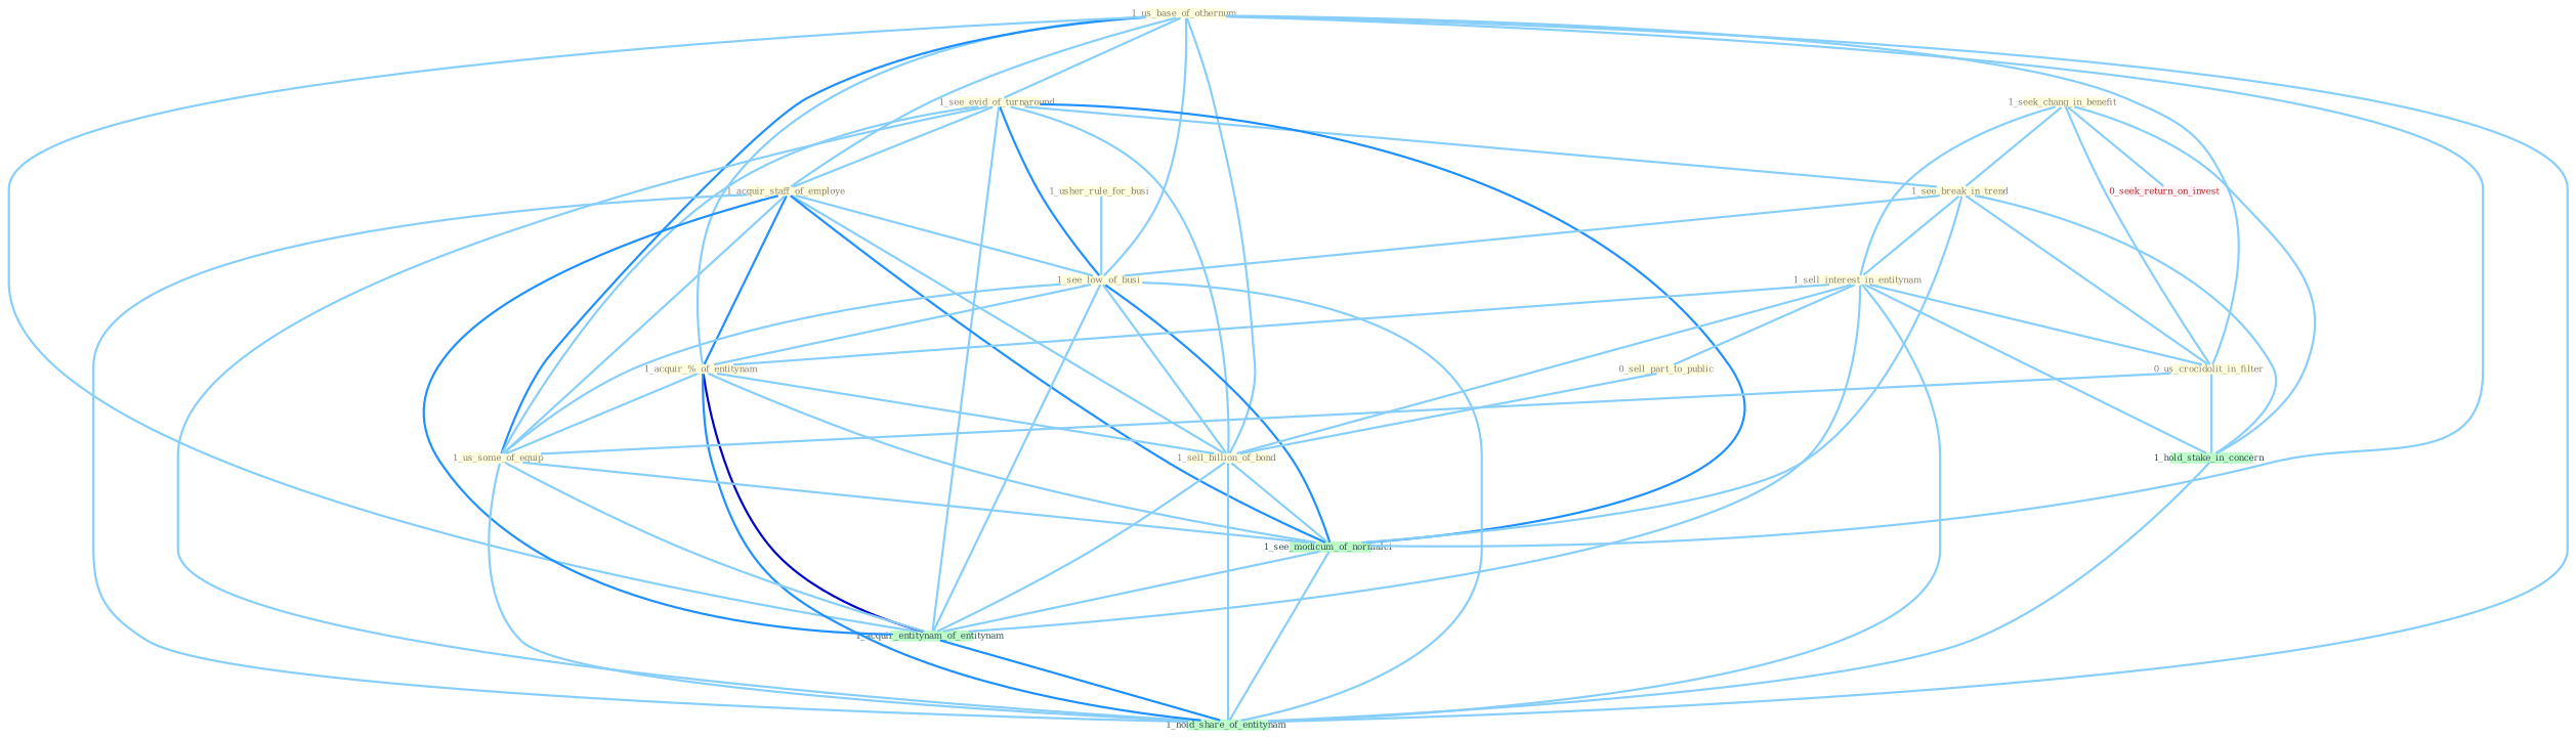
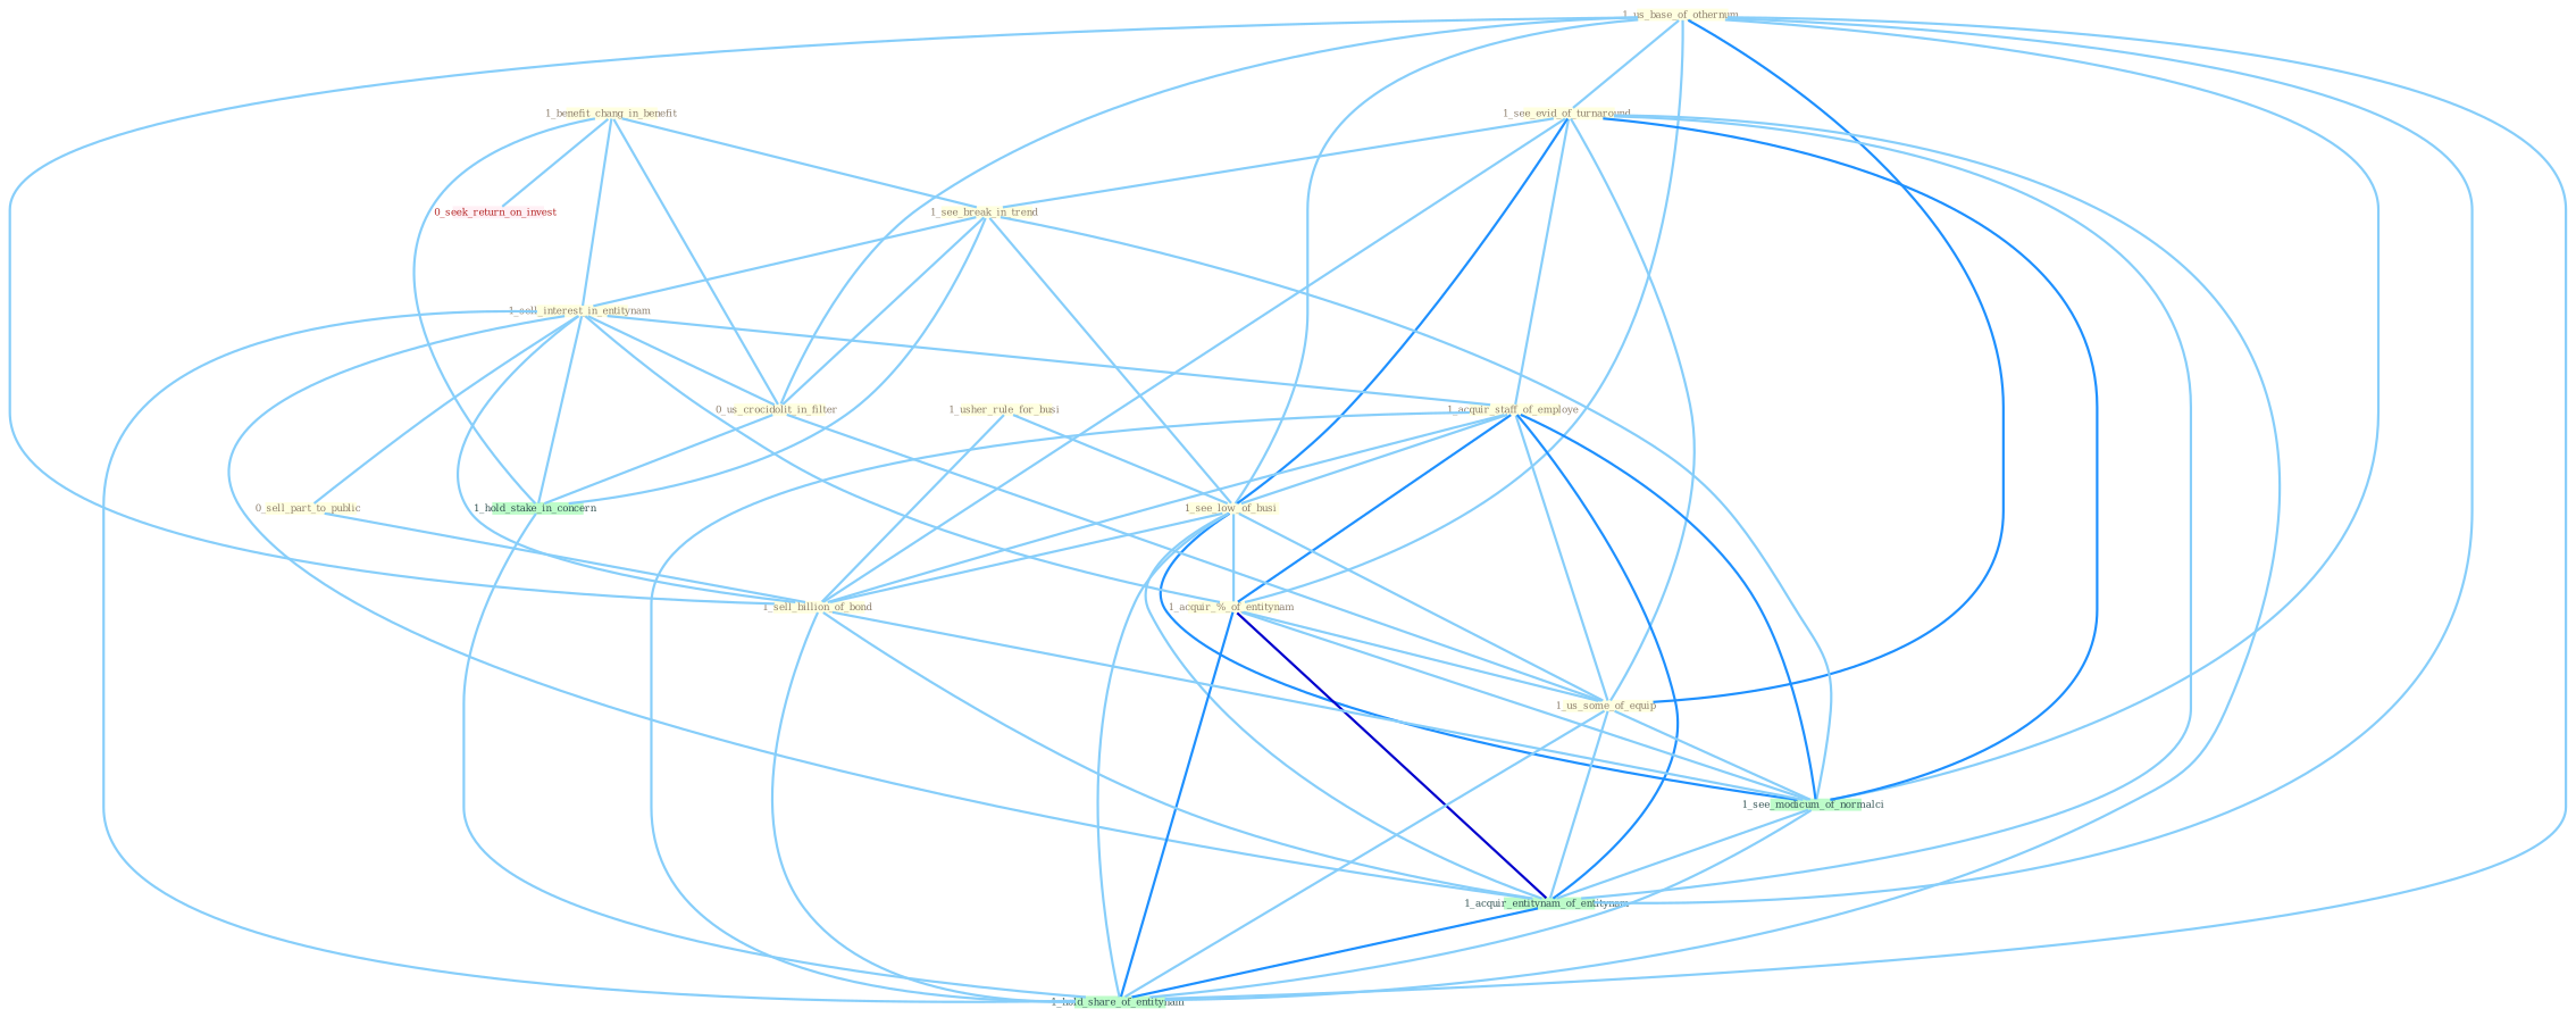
  graph {
    node [color="#ffffe0" fixedsize=true fontcolor="#8b7d6b" fontsize=4 shape=polygon style=filled]
    edge [color="#87cefa" w=1]
-   "1_seek_chang_in_benefit " [height=.06 width=.5]
+   "1_seek_chang_in_benefit " [height=.06 width=.5 label="1_benefit_chang_in_benefit"]
    "1_us_base_of_othernum " [height=.06 width=.5]
    "1_see_evid_of_turnaround " [height=.06 width=.5]
    "1_see_break_in_trend " [height=.06 width=.5]
    "1_acquir_staff_of_employe " [height=.06 width=.5]
    "1_usher_rule_for_busi " [height=.06 width=.5]
    "1_see_low_of_busi " [height=.06 width=.5]
    "1_sell_interest_in_entitynam " [height=.06 width=.5]
    "0_sell_part_to_public " [height=.06 width=.5]
    "1_acquir_%_of_entitynam " [height=.06 width=.5]
    "0_us_crocidolit_in_filter " [height=.06 width=.5]
    "1_us_some_of_equip " [height=.06 width=.5]
    "1_sell_billion_of_bond " [height=.06 width=.5]
    "0_seek_return_on_invest " [color="#fff0f5" fontcolor="#b22222" height=.06 width=.5]
    "1_hold_stake_in_concern " [color="#BDFCC9" fontcolor="#2f4f4f" height=.06 width=.5]
    "1_see_modicum_of_normalci " [color="#BDFCC9" fontcolor="#2f4f4f" height=.06 width=.5]
    "1_acquir_entitynam_of_entitynam " [color="#BDFCC9" fontcolor="#2f4f4f" height=.06 width=.5]
    "1_hold_share_of_entitynam " [color="#BDFCC9" fontcolor="#2f4f4f" height=.06 width=.5]
    subgraph sub_1 {
      "1_seek_chang_in_benefit "
      "1_us_base_of_othernum "
      "1_see_evid_of_turnaround "
      "1_see_break_in_trend "
      "1_acquir_staff_of_employe "
      "1_usher_rule_for_busi "
      "1_see_low_of_busi "
      "1_sell_interest_in_entitynam "
      "0_sell_part_to_public "
      "1_acquir_%_of_entitynam "
      "0_us_crocidolit_in_filter "
      "1_us_some_of_equip "
      "1_sell_billion_of_bond "
    }
    subgraph sub_2 {
      "0_seek_return_on_invest "
    }
    "1_seek_chang_in_benefit " -- "1_see_break_in_trend "
    "1_seek_chang_in_benefit " -- "1_sell_interest_in_entitynam "
    "1_seek_chang_in_benefit " -- "0_us_crocidolit_in_filter "
    "1_seek_chang_in_benefit " -- "0_seek_return_on_invest "
    "1_seek_chang_in_benefit " -- "1_hold_stake_in_concern "
    "1_us_base_of_othernum " -- "1_see_evid_of_turnaround "
-   "1_us_base_of_othernum " -- "1_acquir_staff_of_employe "
+   "1_sell_interest_in_entitynam " -- "1_acquir_staff_of_employe "
    "1_us_base_of_othernum " -- "1_see_low_of_busi "
    "1_us_base_of_othernum " -- "1_acquir_%_of_entitynam "
    "1_us_base_of_othernum " -- "0_us_crocidolit_in_filter "
    "1_us_base_of_othernum " -- "1_us_some_of_equip " [color="#1e90ff" w=2]
    "1_us_base_of_othernum " -- "1_sell_billion_of_bond "
    "1_us_base_of_othernum " -- "1_see_modicum_of_normalci "
    "1_us_base_of_othernum " -- "1_acquir_entitynam_of_entitynam "
    "1_us_base_of_othernum " -- "1_hold_share_of_entitynam "
    "1_see_evid_of_turnaround " -- "1_see_break_in_trend "
    "1_see_evid_of_turnaround " -- "1_acquir_staff_of_employe "
    "1_see_evid_of_turnaround " -- "1_see_low_of_busi " [color="#1e90ff" w=2]
    "1_see_evid_of_turnaround " -- "1_us_some_of_equip "
    "1_see_evid_of_turnaround " -- "1_sell_billion_of_bond "
    "1_see_evid_of_turnaround " -- "1_see_modicum_of_normalci " [color="#1e90ff" w=2]
    "1_see_evid_of_turnaround " -- "1_acquir_entitynam_of_entitynam "
    "1_see_evid_of_turnaround " -- "1_hold_share_of_entitynam "
    "1_see_break_in_trend " -- "1_see_low_of_busi "
    "1_see_break_in_trend " -- "1_sell_interest_in_entitynam "
    "1_see_break_in_trend " -- "0_us_crocidolit_in_filter "
    "1_see_break_in_trend " -- "1_hold_stake_in_concern "
    "1_see_break_in_trend " -- "1_see_modicum_of_normalci "
    "1_acquir_staff_of_employe " -- "1_see_low_of_busi "
    "1_acquir_staff_of_employe " -- "1_acquir_%_of_entitynam " [color="#1e90ff" w=2]
    "1_acquir_staff_of_employe " -- "1_us_some_of_equip "
    "1_acquir_staff_of_employe " -- "1_sell_billion_of_bond "
    "1_acquir_staff_of_employe " -- "1_see_modicum_of_normalci " [color="#1e90ff"]
    "1_acquir_staff_of_employe " -- "1_acquir_entitynam_of_entitynam " [color="#1e90ff" w=2]
    "1_acquir_staff_of_employe " -- "1_hold_share_of_entitynam "
    "1_usher_rule_for_busi " -- "1_see_low_of_busi "
    "1_see_low_of_busi " -- "1_acquir_%_of_entitynam "
    "1_see_low_of_busi " -- "1_us_some_of_equip "
    "1_see_low_of_busi " -- "1_sell_billion_of_bond "
    "1_see_low_of_busi " -- "1_see_modicum_of_normalci " [color="#1e90ff" w=2]
    "1_see_low_of_busi " -- "1_acquir_entitynam_of_entitynam "
    "1_see_low_of_busi " -- "1_hold_share_of_entitynam "
    "1_sell_interest_in_entitynam " -- "0_sell_part_to_public "
    "1_sell_interest_in_entitynam " -- "1_acquir_%_of_entitynam "
    "1_sell_interest_in_entitynam " -- "0_us_crocidolit_in_filter "
    "1_sell_interest_in_entitynam " -- "1_sell_billion_of_bond "
    "1_sell_interest_in_entitynam " -- "1_hold_stake_in_concern "
    "1_sell_interest_in_entitynam " -- "1_acquir_entitynam_of_entitynam "
    "1_sell_interest_in_entitynam " -- "1_hold_share_of_entitynam "
    "0_sell_part_to_public " -- "1_sell_billion_of_bond "
    "1_acquir_%_of_entitynam " -- "1_us_some_of_equip "
-   "1_acquir_%_of_entitynam " -- "1_sell_billion_of_bond "
+   "1_usher_rule_for_busi " -- "1_sell_billion_of_bond "
    "1_acquir_%_of_entitynam " -- "1_see_modicum_of_normalci "
    "1_acquir_%_of_entitynam " -- "1_acquir_entitynam_of_entitynam " [color="#0000cd" w=3]
    "1_acquir_%_of_entitynam " -- "1_hold_share_of_entitynam " [color="#1e90ff" w=2]
    "0_us_crocidolit_in_filter " -- "1_us_some_of_equip "
    "0_us_crocidolit_in_filter " -- "1_hold_stake_in_concern "
    "1_us_some_of_equip " -- "1_see_modicum_of_normalci "
    "1_us_some_of_equip " -- "1_acquir_entitynam_of_entitynam "
    "1_us_some_of_equip " -- "1_hold_share_of_entitynam "
    "1_sell_billion_of_bond " -- "1_see_modicum_of_normalci "
    "1_sell_billion_of_bond " -- "1_acquir_entitynam_of_entitynam "
    "1_sell_billion_of_bond " -- "1_hold_share_of_entitynam "
    "1_hold_stake_in_concern " -- "1_hold_share_of_entitynam "
    "1_see_modicum_of_normalci " -- "1_acquir_entitynam_of_entitynam "
    "1_see_modicum_of_normalci " -- "1_hold_share_of_entitynam "
    "1_acquir_entitynam_of_entitynam " -- "1_hold_share_of_entitynam " [color="#1e90ff" w=2]
  }
